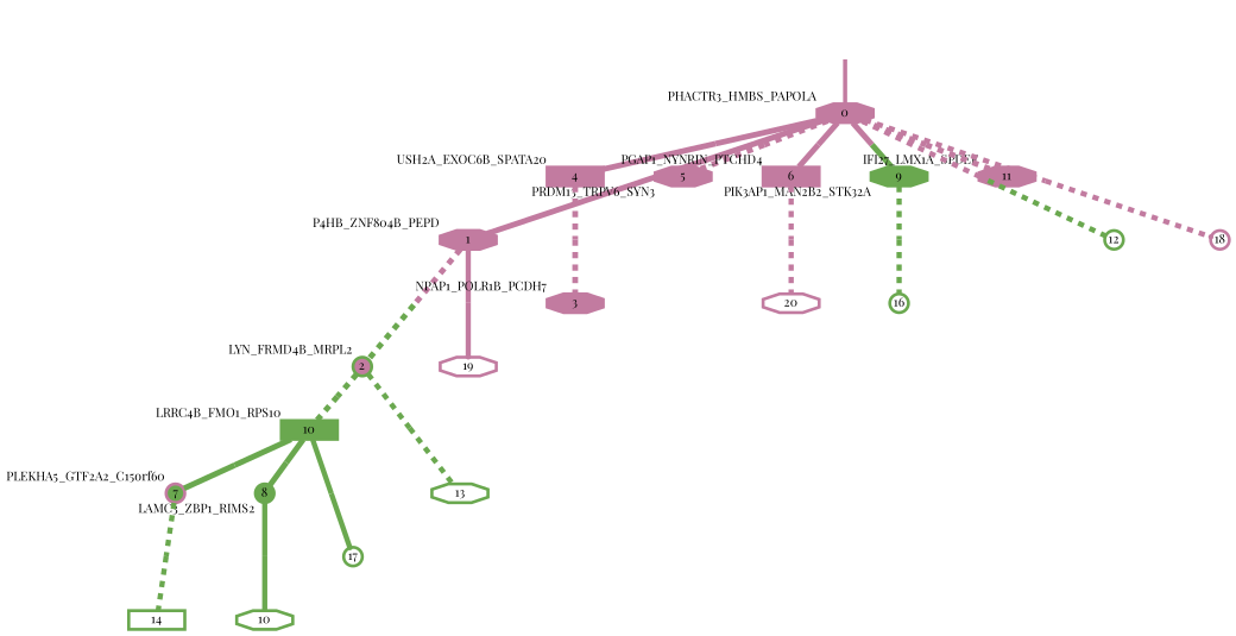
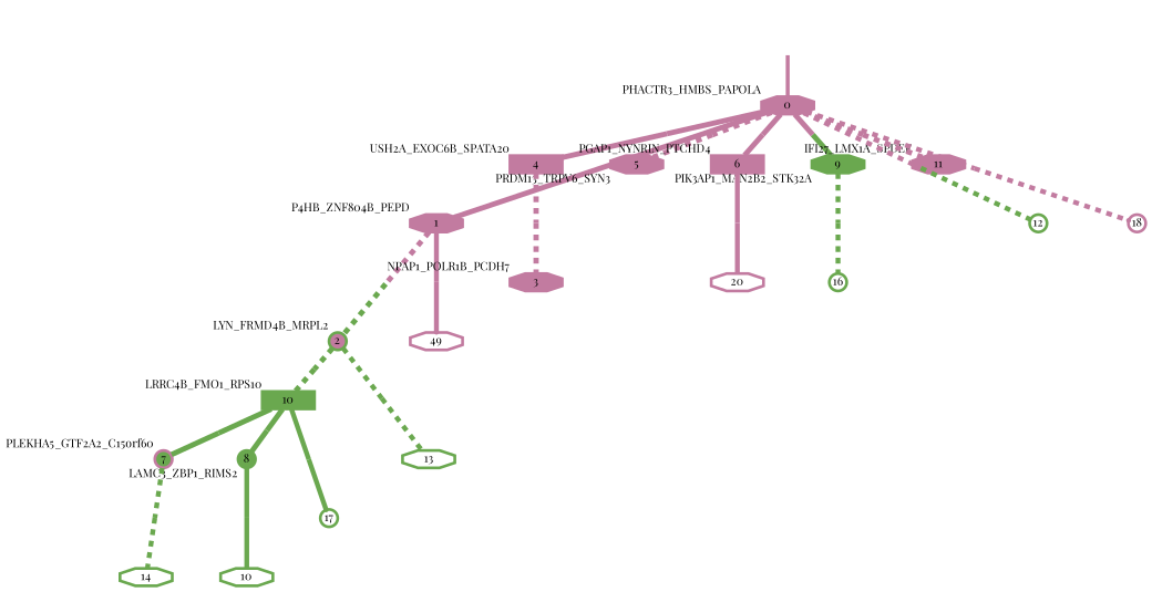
  strict digraph {
    fontname="Playfair Display"
    forcelabels=true
    nodesep=0.7
    rankdir=TB
    ranksep=0.6
    splines=false
    node [color="#c27ba0ff" fillcolor="#c27ba0ff" fixedsize=true fontname="Playfair Display" fontsize="12pt" penwidth=3 shape=octagon style=filled]
    edge [arrowhead=box arrowsize=0 color="#c27ba0ff;0.5:#c27ba0ff" fontname="Playfair Display" minlen=2.0 penwidth=5.5 style=dashed]
    0 [height=0.25 xlabel=PHACTR3_HMBS_PAPOLA]
    1 [height=0.25 xlabel=P4HB_ZNF804B_PEPD]
    4 [height=0.25 shape=box xlabel=USH2A_EXOC6B_SPATA20]
    5 [height=0.25 xlabel=PRDM13_TRPV6_SYN3]
    6 [height=0.25 shape=box xlabel=PGAP1_NYNRIN_PTCHD4]
    9 [color="#6aa84fff" fillcolor="#6aa84fff" height=0.25 xlabel=PIK3AP1_MAN2B2_STK32A]
    11 [height=0.25 xlabel=IFI27_LMX1A_SPDEF]
    12 [color="#6aa84fff" fillcolor="#6aa84fff" height=0.25 shape=circle style=solid]
    18 [height=0.25 shape=circle style=solid]
    2 [color="#6aa84fff" height=0.25 shape=circle xlabel=LYN_FRMD4B_MRPL2]
-   19 [height=0.25 style=solid]
+   19 [height=0.25 style=solid label=49]
    3 [height=0.25 xlabel=NPAP1_POLR1B_PCDH7]
    20 [height=0.25 style=solid]
    16 [color="#6aa84fff" fillcolor="#6aa84fff" height=0.25 shape=circle style=solid]
    10 [color="#6aa84fff" fillcolor="#6aa84fff" height=0.25 shape=box xlabel=LRRC4B_FMO1_RPS10]
    13 [color="#6aa84fff" fillcolor="#6aa84fff" height=0.25 style=solid]
    7 [fillcolor="#6aa84fff" height=0.25 shape=circle xlabel=PLEKHA5_GTF2A2_C15orf60]
    8 [color="#6aa84fff" fillcolor="#6aa84fff" height=0.25 shape=circle xlabel=LAMC3_ZBP1_RIMS2]
    17 [color="#6aa84fff" fillcolor="#6aa84fff" height=0.25 shape=circle style=solid]
-   14 [color="#6aa84fff" fillcolor="#6aa84fff" height=0.25 shape=box style=solid]
+   14 [color="#6aa84fff" fillcolor="#6aa84fff" height=0.25 style=solid]
    n21 [color="#6aa84fff" fillcolor="#6aa84fff" height=0.25 label=10 style=solid]
    normal [style=invis xlabel=PHACTR3_HMBS_PAPOLA color="" fillcolor="" fixedsize="" fontsize="" shape=""]
    0 -> 1 [arrowhead=dot style=solid]
    0 -> 4 [arrowhead=dot minlen=1.399999976158142 style=solid]
    0 -> 5 [minlen=1.2000000476837158]
    0 -> 6 [minlen=1.2000000476837158 style=solid]
    0 -> 9 [color="#c27ba0ff;0.5:#6aa84fff" minlen=1.0 style=solid]
    0 -> 11 [minlen=1.0]
    0 -> 12 [arrowhead=onormal color="#c27ba0ff;0.5:#6aa84fff" penwidth=5]
    0 -> 18 [arrowhead=dot penwidth=5]
    1 -> 2 [color="#c27ba0ff;0.5:#6aa84fff"]
    1 -> 19 [arrowhead=dot penwidth=5 style=solid]
    4 -> 3 [arrowhead=dot]
-   6 -> 20 [penwidth=5]
+   6 -> 20 [penwidth=5 style=solid]
    9 -> 16 [color="#6aa84fff;0.5:#6aa84fff" penwidth=5]
    2 -> 10 [arrowhead=onormal color="#6aa84fff;0.5:#6aa84fff" minlen=1.0]
    2 -> 13 [color="#6aa84fff;0.5:#6aa84fff" penwidth=5]
    10 -> 7 [arrowhead=onormal color="#6aa84fff;0.5:#6aa84fff" minlen=1.2000000476837158 style=solid]
    10 -> 8 [arrowhead=onormal color="#6aa84fff;0.5:#6aa84fff" minlen=1.2000000476837158 style=solid]
    10 -> 17 [arrowhead=dot color="#6aa84fff;0.5:#6aa84fff" penwidth=5 style=solid]
    7 -> 14 [color="#6aa84fff;0.5:#6aa84fff" penwidth=5]
    8 -> n21 [color="#6aa84fff;0.5:#6aa84fff" penwidth=5 style=solid]
    normal -> 0 [color="#c27ba0ff" penwidth=4 style=solid minlen=""]
  }
